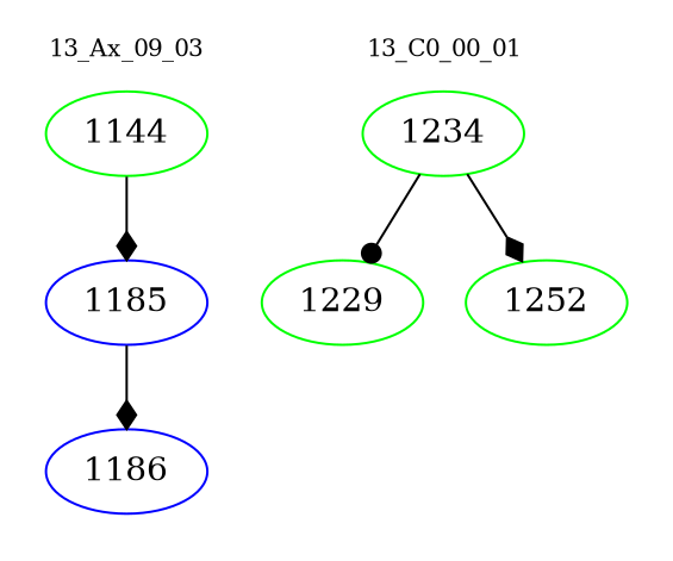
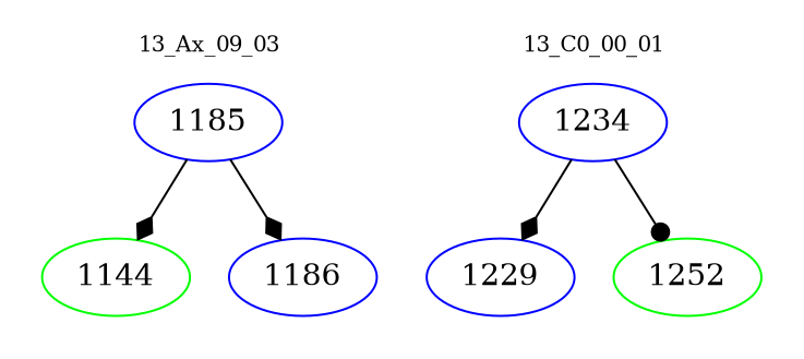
  digraph {
    node [color=blue]
    edge [arrowhead=diamond color=black]
    n1 [label=1185]
    n2 [color=green label=1144]
    n3 [label=1186]
-   n4 [color=green label=1234]
-   n5 [color=green label=1229]
+   n4 [label=1234]
+   n5 [label=1229]
    n6 [color=green label=1252]
    subgraph cluster_1 {
      color=white
      fontsize=10
      label="13_Ax_09_03"
      n1
      n2
      n3
    }
    subgraph cluster_2 {
      color=white
      fontsize=10
      label="13_C0_00_01"
      n4
      n5
      n6
    }
-   n2 -> n1
+   n1 -> n2
    n1 -> n3
-   n4 -> n5 [arrowhead=dot]
-   n4 -> n6
+   n4 -> n5
+   n4 -> n6 [arrowhead=dot]
  }
